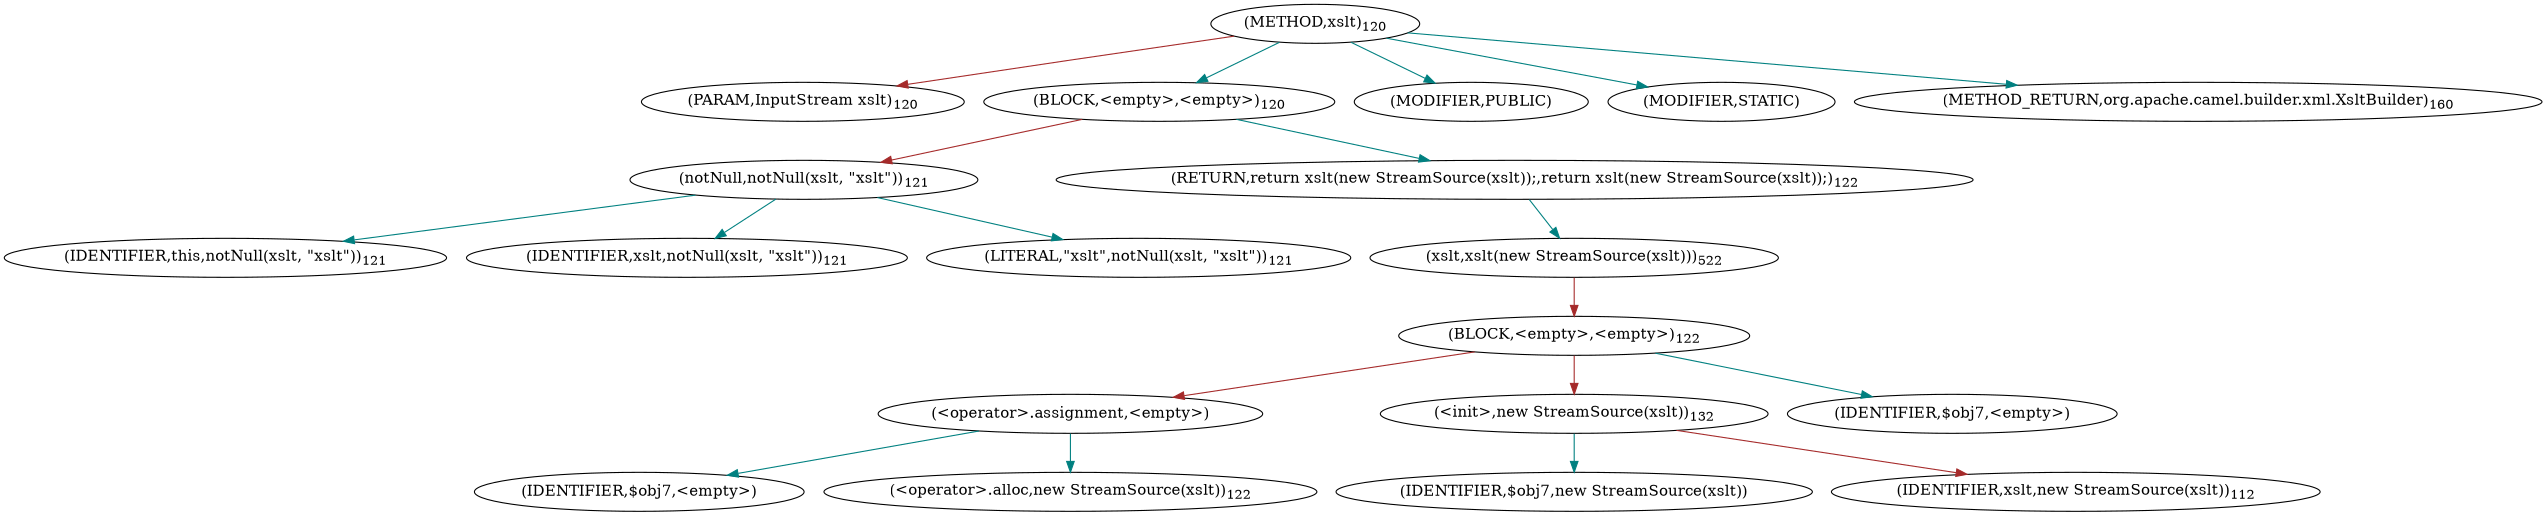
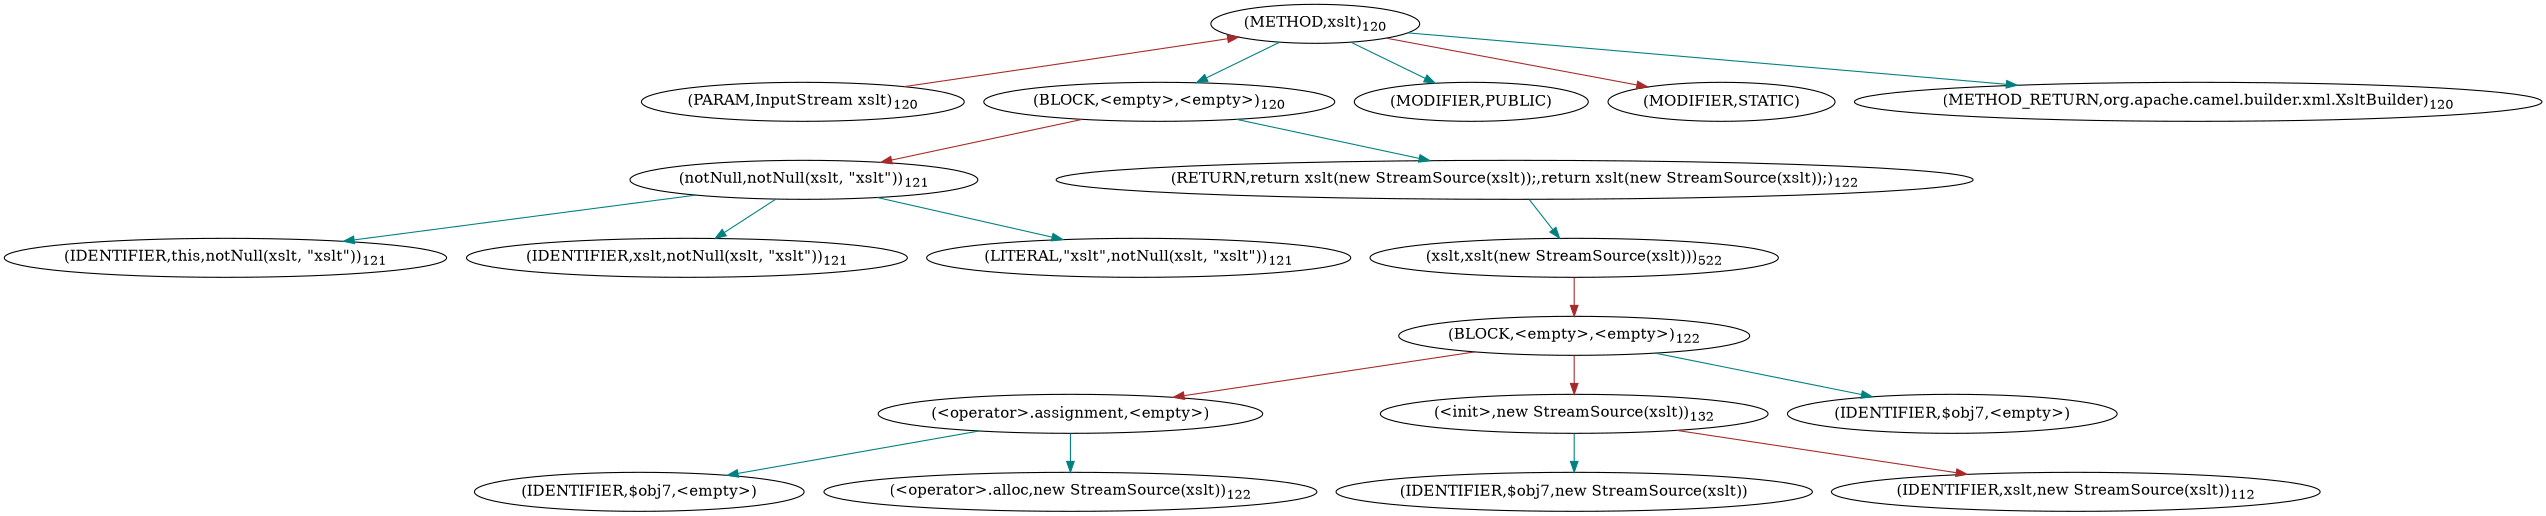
  digraph {
    edge [color=teal]
    n1 [label=<(METHOD,xslt)<SUB>120</SUB>>]
    n2 [label=<(PARAM,InputStream xslt)<SUB>120</SUB>>]
    n3 [label=<(BLOCK,&lt;empty&gt;,&lt;empty&gt;)<SUB>120</SUB>>]
    n4 [label=<(MODIFIER,PUBLIC)>]
    n5 [label=<(MODIFIER,STATIC)>]
-   n6 [label=<(METHOD_RETURN,org.apache.camel.builder.xml.XsltBuilder)<SUB>160</SUB>>]
+   n6 [label=<(METHOD_RETURN,org.apache.camel.builder.xml.XsltBuilder)<SUB>120</SUB>>]
    n7 [label=<(notNull,notNull(xslt, &quot;xslt&quot;))<SUB>121</SUB>>]
    n8 [label=<(RETURN,return xslt(new StreamSource(xslt));,return xslt(new StreamSource(xslt));)<SUB>122</SUB>>]
    n9 [label=<(IDENTIFIER,this,notNull(xslt, &quot;xslt&quot;))<SUB>121</SUB>>]
    n10 [label=<(IDENTIFIER,xslt,notNull(xslt, &quot;xslt&quot;))<SUB>121</SUB>>]
    n11 [label=<(LITERAL,&quot;xslt&quot;,notNull(xslt, &quot;xslt&quot;))<SUB>121</SUB>>]
    n12 [label=<(xslt,xslt(new StreamSource(xslt)))<SUB>522</SUB>>]
    n13 [label=<(BLOCK,&lt;empty&gt;,&lt;empty&gt;)<SUB>122</SUB>>]
    n14 [label=<(&lt;operator&gt;.assignment,&lt;empty&gt;)>]
    n15 [label=<(&lt;init&gt;,new StreamSource(xslt))<SUB>132</SUB>>]
    n16 [label=<(IDENTIFIER,$obj7,&lt;empty&gt;)>]
    n17 [label=<(IDENTIFIER,$obj7,&lt;empty&gt;)>]
    n18 [label=<(&lt;operator&gt;.alloc,new StreamSource(xslt))<SUB>122</SUB>>]
    n19 [label=<(IDENTIFIER,$obj7,new StreamSource(xslt))>]
    n20 [label=<(IDENTIFIER,xslt,new StreamSource(xslt))<SUB>112</SUB>>]
-   n1 -> n2 [color=brown]
+   n2 -> n1 [color=brown]
    n1 -> n3
    n1 -> n4
-   n1 -> n5
+   n1 -> n5 [color=brown]
    n1 -> n6
    n3 -> n7 [color=brown]
    n3 -> n8
    n7 -> n9
    n7 -> n10
    n7 -> n11
    n8 -> n12
    n12 -> n13 [color=brown]
    n13 -> n14 [color=brown]
    n13 -> n15 [color=brown]
    n13 -> n16
    n14 -> n17
    n14 -> n18
    n15 -> n19
    n15 -> n20 [color=brown]
  }
